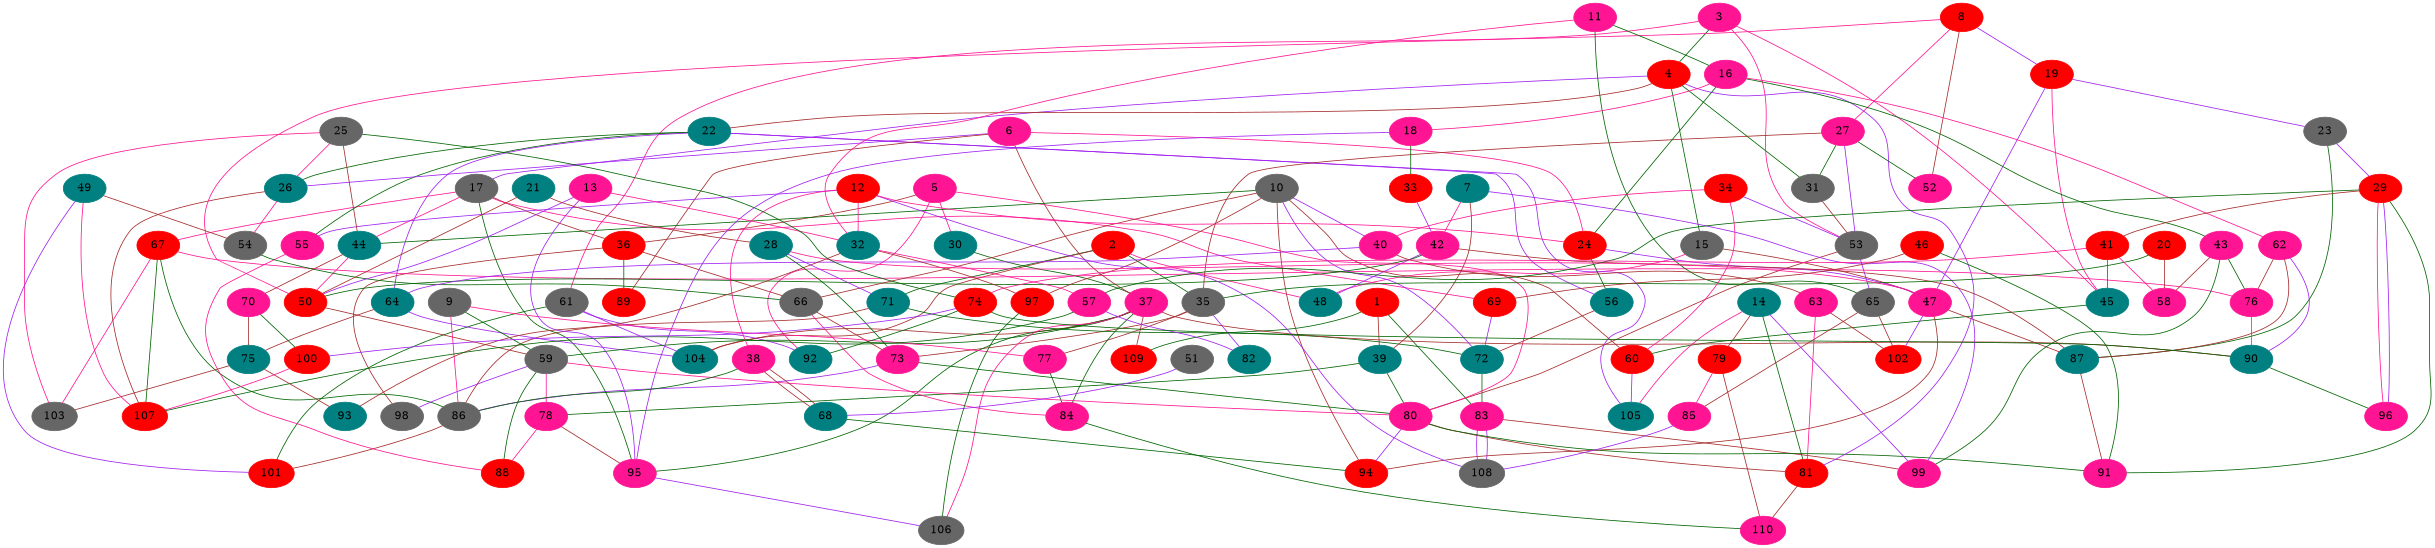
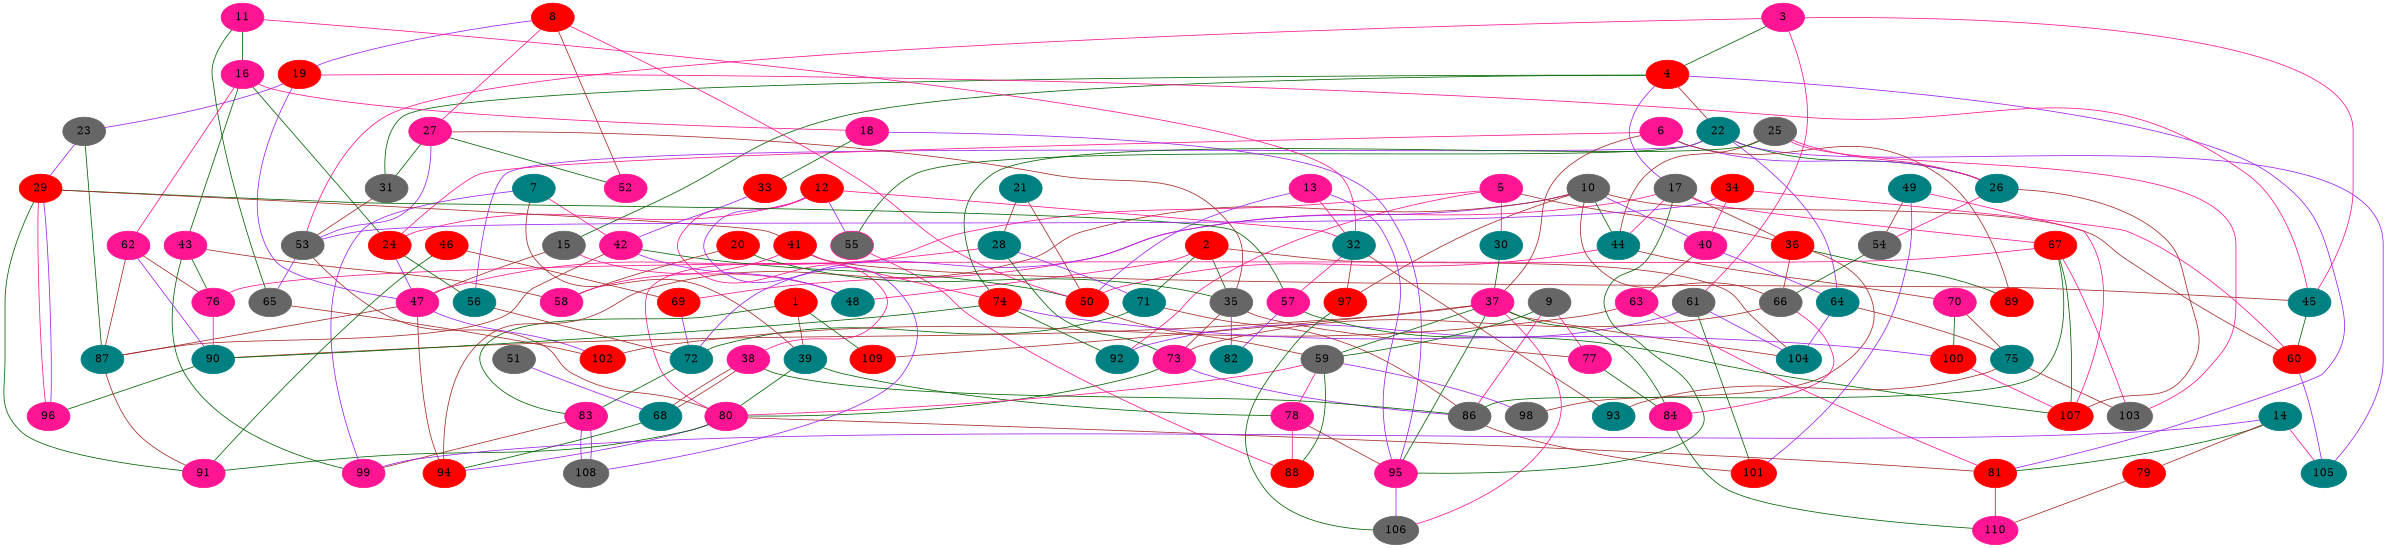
  graph {
    node [color=deeppink style=filled]
    edge [color=brown]
    1 [color=red]
    39 [color=teal]
    83
    109 [color=red]
    80
    78
    99
    108 [color=gray40]
    2 [color=red]
    35 [color=gray40]
    48 [color=teal]
    71 [color=teal]
    104 [color=teal]
    77
    73
    82 [color=teal]
    86 [color=gray40]
    72 [color=teal]
    4 [color=red]
    3
    45 [color=teal]
    53 [color=gray40]
    61 [color=gray40]
    15 [color=gray40]
    17 [color=gray40]
    22 [color=teal]
    31 [color=gray40]
    81 [color=red]
    60 [color=red]
    65 [color=gray40]
    92 [color=teal]
    101 [color=red]
    47
    36 [color=red]
    44 [color=teal]
    95
    67 [color=red]
    69 [color=red]
    26 [color=teal]
-   55
+   55 [fillcolor=gray40]
    105 [color=teal]
    56 [color=teal]
    64 [color=teal]
    110
    30 [color=teal]
    5
    37
    89 [color=red]
    66 [color=gray40]
    98 [color=gray40]
    94 [color=red]
    91
    24 [color=red]
    6
    54 [color=gray40]
    107 [color=red]
    59 [color=gray40]
    84
    90 [color=teal]
    106 [color=gray40]
    51 [color=gray40]
    68 [color=teal]
    7 [color=teal]
    42
    50 [color=red]
    87 [color=teal]
    8 [color=red]
    19 [color=red]
    27
    52
    23 [color=gray40]
    9 [color=gray40]
    88 [color=red]
    10 [color=gray40]
    40
    97 [color=red]
    63
    70
    11
    16
    32 [color=teal]
    18
    43
    62
    57
    93 [color=teal]
    102 [color=red]
-   85
    12 [color=red]
    38
    13
    14 [color=teal]
    79 [color=red]
    33 [color=red]
    58
    76
    103 [color=gray40]
    29 [color=red]
    20 [color=red]
    21 [color=teal]
    28 [color=teal]
    75 [color=teal]
    41 [color=red]
    96
    25 [color=gray40]
    74 [color=red]
    100 [color=red]
    34 [color=red]
    46 [color=red]
    49 [color=teal]
    1 -- 39
    1 -- 83 [color=darkgreen]
    1 -- 109 [color=darkgreen]
    39 -- 80 [color=darkgreen]
    39 -- 78 [color=darkgreen]
    83 -- 99
    83 -- 108 [color=purple]
    83 -- 108 [color=purple]
    80 -- 81
    80 -- 94 [color=purple]
    80 -- 91 [color=darkgreen]
    78 -- 95
    78 -- 88 [color=deeppink]
    2 -- 35 [color=darkgreen]
    2 -- 48 [color=deeppink]
    2 -- 71 [color=darkgreen]
    2 -- 104
    35 -- 77
    35 -- 73
    35 -- 82 [color=purple]
    71 -- 86
    71 -- 72 [color=darkgreen]
    77 -- 84 [color=darkgreen]
    73 -- 80 [color=darkgreen]
    73 -- 86 [color=purple]
    86 -- 101
    72 -- 83 [color=darkgreen]
    4 -- 15 [color=darkgreen]
    4 -- 17 [color=purple]
    4 -- 22
    4 -- 31 [color=darkgreen]
    4 -- 81 [color=purple]
    3 -- 4 [color=darkgreen]
    3 -- 45 [color=deeppink]
    3 -- 53 [color=deeppink]
    3 -- 61 [color=deeppink]
    45 -- 60 [color=darkgreen]
    53 -- 80
    53 -- 65 [color=purple]
    61 -- 104 [color=purple]
    61 -- 92 [color=purple]
    61 -- 101 [color=darkgreen]
    15 -- 48 [color=deeppink]
    15 -- 47
    17 -- 36
    17 -- 44 [color=deeppink]
    17 -- 95 [color=darkgreen]
    17 -- 67 [color=deeppink]
    17 -- 69 [color=deeppink]
    22 -- 26 [color=darkgreen]
    22 -- 55 [color=darkgreen]
    22 -- 105 [color=purple]
    22 -- 56 [color=purple]
    22 -- 64 [color=purple]
    31 -- 53
    81 -- 110
    60 -- 105 [color=purple]
    65 -- 102
-   65 -- 85
    47 -- 94
    47 -- 87
    47 -- 102 [color=purple]
    36 -- 89 [color=darkgreen]
    36 -- 66
    36 -- 98
    44 -- 50 [color=deeppink]
    44 -- 70
    95 -- 106 [color=purple]
    67 -- 86 [color=darkgreen]
    67 -- 107 [color=darkgreen]
    67 -- 76 [color=deeppink]
    67 -- 103 [color=deeppink]
    69 -- 72 [color=purple]
    26 -- 54 [color=deeppink]
    26 -- 107
    55 -- 88 [color=deeppink]
    56 -- 72
    64 -- 104 [color=purple]
    64 -- 75
    30 -- 37 [color=darkgreen]
    5 -- 80 [color=deeppink]
    5 -- 92 [color=deeppink]
    5 -- 36
    5 -- 30 [color=deeppink]
    37 -- 109
    37 -- 104
    37 -- 95 [color=darkgreen]
    37 -- 59 [color=darkgreen]
    37 -- 84 [color=darkgreen]
    37 -- 90
    37 -- 106 [color=deeppink]
    66 -- 73
    66 -- 84 [color=deeppink]
    24 -- 47 [color=purple]
    24 -- 56 [color=darkgreen]
    6 -- 26 [color=purple]
    6 -- 37
    6 -- 89
    6 -- 24 [color=deeppink]
    54 -- 66 [color=darkgreen]
    59 -- 80 [color=deeppink]
    59 -- 78 [color=deeppink]
    59 -- 98 [color=purple]
    59 -- 88 [color=darkgreen]
    84 -- 110 [color=darkgreen]
    90 -- 96 [color=darkgreen]
    51 -- 68 [color=purple]
    68 -- 94 [color=darkgreen]
    7 -- 39
    7 -- 99 [color=purple]
    7 -- 42 [color=deeppink]
    42 -- 48 [color=purple]
    42 -- 50 [color=darkgreen]
    42 -- 87
    50 -- 59
    87 -- 91
    8 -- 50 [color=deeppink]
    8 -- 19 [color=purple]
    8 -- 27 [color=deeppink]
    8 -- 52
    19 -- 45 [color=deeppink]
    19 -- 47 [color=purple]
    19 -- 23 [color=purple]
    27 -- 35
    27 -- 53 [color=purple]
    27 -- 31 [color=darkgreen]
    27 -- 52 [color=darkgreen]
    23 -- 87 [color=darkgreen]
    23 -- 29 [color=purple]
    9 -- 77 [color=deeppink]
    9 -- 86 [color=deeppink]
    9 -- 59 [color=darkgreen]
    10 -- 72 [color=purple]
    10 -- 60
    10 -- 44 [color=darkgreen]
    10 -- 66
    10 -- 94
    10 -- 40 [color=purple]
    10 -- 97
    40 -- 64 [color=purple]
    40 -- 63
    97 -- 106 [color=darkgreen]
    63 -- 81 [color=deeppink]
    63 -- 102
    70 -- 75
    70 -- 100 [color=darkgreen]
    11 -- 65 [color=darkgreen]
    11 -- 16 [color=darkgreen]
    11 -- 32 [color=deeppink]
    16 -- 24 [color=darkgreen]
    16 -- 18 [color=deeppink]
    16 -- 43 [color=darkgreen]
    16 -- 62 [color=deeppink]
    32 -- 97
    32 -- 57 [color=deeppink]
    32 -- 93
    18 -- 95 [color=purple]
    18 -- 33 [color=darkgreen]
    43 -- 99 [color=darkgreen]
    43 -- 58
    43 -- 76 [color=darkgreen]
    62 -- 90 [color=purple]
    62 -- 87
    62 -- 76
    57 -- 82 [color=purple]
    57 -- 107 [color=darkgreen]
-   85 -- 108 [color=purple]
    12 -- 108 [color=purple]
    12 -- 55 [color=purple]
    12 -- 24 [color=deeppink]
    12 -- 32 [color=deeppink]
    12 -- 38 [color=deeppink]
    38 -- 86 [color=darkgreen]
    38 -- 68
    38 -- 68
    13 -- 95 [color=purple]
    13 -- 50 [color=purple]
    13 -- 32 [color=deeppink]
    14 -- 99 [color=purple]
    14 -- 81 [color=darkgreen]
    14 -- 105 [color=deeppink]
    14 -- 79
    79 -- 110
-   79 -- 85 [color=deeppink]
    33 -- 42 [color=purple]
    76 -- 90 [color=deeppink]
    29 -- 91 [color=darkgreen]
    29 -- 57 [color=darkgreen]
    29 -- 41
    29 -- 96 [color=deeppink]
    29 -- 96 [color=purple]
    20 -- 35 [color=darkgreen]
    20 -- 58
    21 -- 50
    21 -- 28
    28 -- 71 [color=purple]
    28 -- 73 [color=darkgreen]
    28 -- 47 [color=deeppink]
    75 -- 93
    75 -- 103
    41 -- 45
    41 -- 58 [color=deeppink]
    41 -- 74 [color=deeppink]
    25 -- 44
    25 -- 26 [color=deeppink]
    25 -- 103 [color=deeppink]
    25 -- 74 [color=darkgreen]
    74 -- 92 [color=darkgreen]
    74 -- 90 [color=darkgreen]
    74 -- 100 [color=purple]
    100 -- 107 [color=deeppink]
    34 -- 53 [color=purple]
    34 -- 60 [color=deeppink]
    34 -- 40 [color=deeppink]
    46 -- 69
    46 -- 91 [color=darkgreen]
    49 -- 101 [color=purple]
    49 -- 54
    49 -- 107 [color=deeppink]
  }
